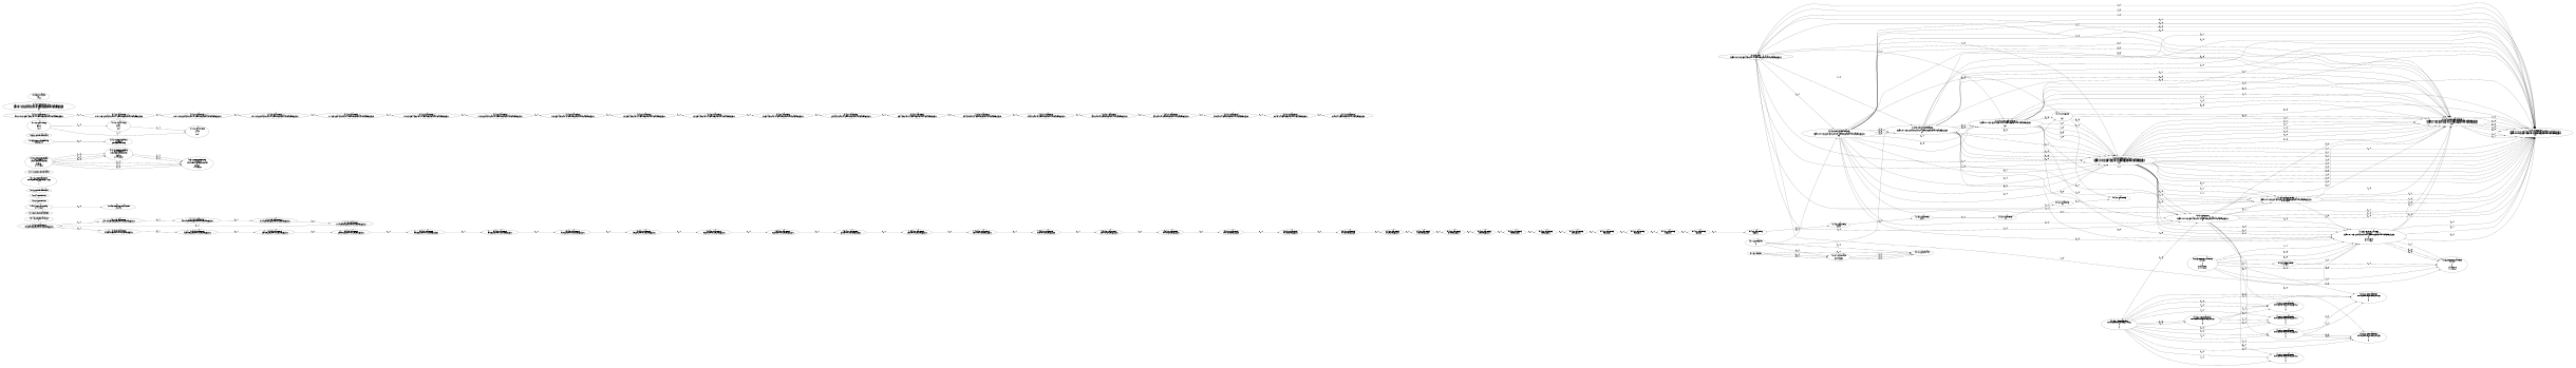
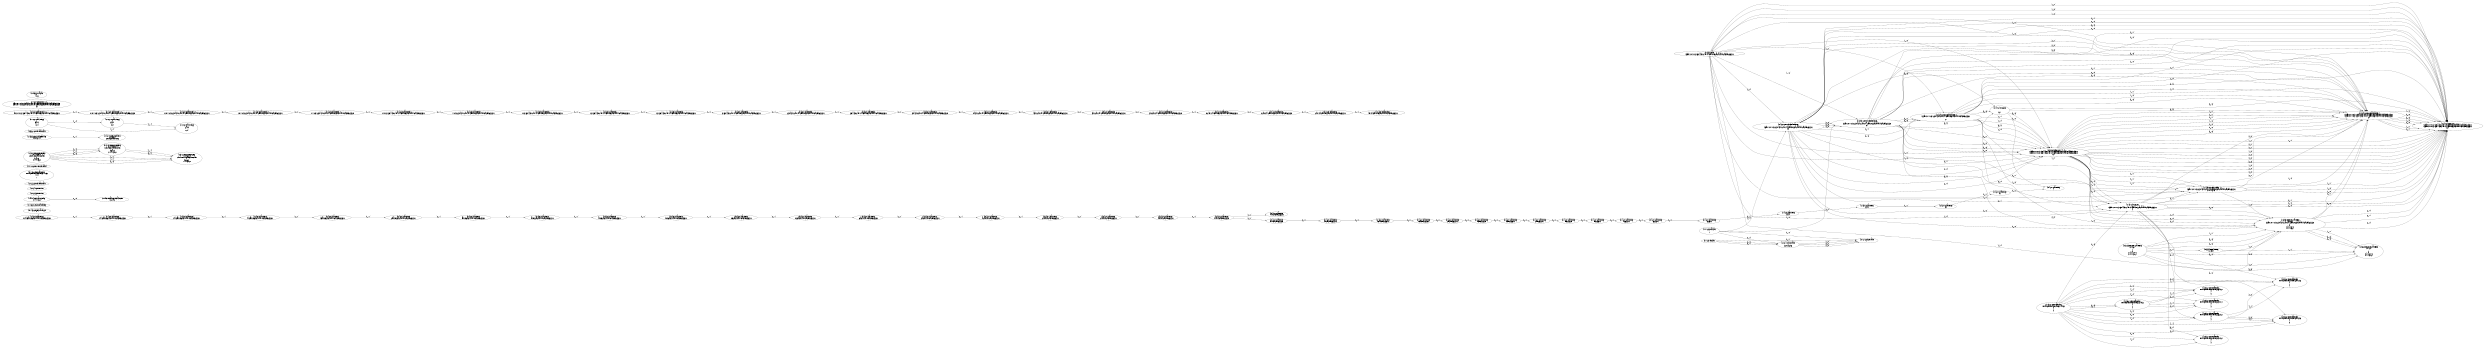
  digraph {
    rankdir=LR
    n1 [label="4275692.main\n735ff072077023765e445b284f072946ffad2e36fa8aba9f1b8f93fef885352c"]
    n2 [label="4214522.GetModuleFileNameA\n0\n735ff072077023765e445b284f072946ffad2e36fa8aba9f1b8f93fef885352c\n261"]
    n3 [label="4215092.GetModuleFileNameA\n0\n735ff072077023765e445b284f072946ffad2e36fa8aba9f1b8f93fef885352c\n261"]
    n4 [label="4214697.GetLongPathNameA\n735ff072077023765e445b284f072946ffad2e36fa8aba9f1b8f93fef885352c\n\n261"]
    n5 [label="4215348.lstrcpynA\n735ff072077023765e445b284f072946ffad2e36fa8aba9f1b8f93fef885352c\n735ff072077023765e445b284f072946ffad2e36fa8aba9f1b8f93fef885352c\n261"]
    n6 [label="4214818.lstrcpynA\n73\n735ff072077023765e445b284f072946ffad2e36fa8aba9f1b8f93fef885352c\n3"]
    n7 [label="4214890.FindFirstFileA\n735ff072077023765e445b284f072946ffad2e36fa8aba9f1b8f93fef885352c\n2147415442"]
    n8 [label="4215255.RegQueryValueExA\n4214527\n735ff072077023765e445b284f072946ffad2e36fa8aba9f1b8f93fef885352c\n0\n0\n2147416070\n2147416064"]
    n9 [label="4214697.GetLongPathNameA\n735ff072077023765e445b284f072946ffad2e36fa8aba9f1b8f93fef885352c\n735ff072077023765e445b284f072946ffad2e36fa8aba9f1b8f93fef885352c\n261"]
    n10 [label="4214718.lstrcpynA\n735ff072077023765e445b284f072946ffad2e36fa8aba9f1b8f93fef885352c\n735ff072077023765e445b284f072946ffad2e36fa8aba9f1b8f93fef885352c\n261"]
    n11 [label="4214718.lstrcpynA\n\n\n261"]
    n12 [label="4215367.GetLocaleInfoA\nretval_GetThreadLocale_32868_32\n3\n\n5"]
    n13 [label="4215367.GetLocaleInfoA\nretval_GetThreadLocale_32902_32\n3\n\n5"]
    n14 [label="4215367.GetLocaleInfoA\nretval_GetThreadLocale_32903_32\n3\n\n5"]
    n15 [label="4215367.GetLocaleInfoA\nretval_GetThreadLocale_32870_32\n3\n\n5"]
    n16 [label="4215285.RegQueryValueExA\n4214527\n\n0\n0\n2147416070\n2147416064"]
    n17 [label="4217857.TlsAlloc\n"]
    n18 [label="4217841.TlsSetValue\n1\n3221258256"]
    n19 [label="4217878.TlsGetValue\n1"]
    n20 [label="4217763.LocalAlloc\n64\n12"]
    n21 [label="4207453.GetKeyboardType\n0"]
    n22 [label="4217603.GetCommandLineA\n"]
    n23 [label="4199114.GetStartupInfoA\n2147417380"]
    n24 [label="4200902.InitializeCriticalSection\n4281796"]
    n25 [label="4217623.GetVersion\n"]
    n26 [label="4217640.GetVersion\n"]
    n27 [label="4217668.GetThreadLocale\n"]
    n28 [label="4217338.GetLocaleInfoA\nretval_GetThreadLocale_32772_32\n4100\n\n7"]
    n29 [label="4217700.GetCurrentThreadId\n"]
    n30 [label="4214607.CharNextA\nc"]
    n31 [label="4215122.RegOpenKeyExA\n2147483649\nSoftware\Borland\Locales\n0\n983065\n2147416080"]
    n32 [label="4215152.RegOpenKeyExA\n2147483650\nSoftware\Borland\Locales\n0\n983065\n2147416080"]
    n33 [label="4215182.RegOpenKeyExA\n2147483649\nSoftware\Borland\Delphi\Locales\n0\n983065\n2147416080"]
    n34 [label="4214653.GetModuleHandleA\nkernel32.dll"]
    n35 [label="4214670.GetProcAddress\n6295592\nGetLongPathNameA"]
    n36 [label="4215255.RegQueryValueExA\n4214527\n\n0\n0\n2147416070\n2147416064"]
    n37 [label="4215319.RegCloseKey\n4214527"]
    n38 [label="4215361.GetThreadLocale\n"]
    n39 [label="4215367.GetLocaleInfoA\nretval_GetThreadLocale_32799_32\n3\n\n5"]
    n40 [label="4215367.GetLocaleInfoA\nretval_GetThreadLocale_32819_32\n3\n\n5"]
    n41 [label="4215367.GetLocaleInfoA\nretval_GetThreadLocale_32839_32\n3\n\n5"]
    n42 [label="4215367.GetLocaleInfoA\nretval_GetThreadLocale_32840_72\n3\n\n5"]
    n43 [label="4217261.LoadStringA\n0\n65502\n\n1024"]
    n44 [label="4217261.LoadStringA\n0\n65501\n\n1024"]
    n45 [label="4217261.LoadStringA\n0\n65499\n\n1024"]
    n46 [label="4214607.CharNextA\nff072077023765e445b284f072946ffad2e36fa8aba9f1b8f93fef885352c"]
    n47 [label="4214607.CharNextA\nf072077023765e445b284f072946ffad2e36fa8aba9f1b8f93fef885352c"]
    n48 [label="4214607.CharNextA\n072077023765e445b284f072946ffad2e36fa8aba9f1b8f93fef885352c"]
    n49 [label="4214607.CharNextA\n72077023765e445b284f072946ffad2e36fa8aba9f1b8f93fef885352c"]
    n50 [label="4214607.CharNextA\n2077023765e445b284f072946ffad2e36fa8aba9f1b8f93fef885352c"]
    n51 [label="4214607.CharNextA\n077023765e445b284f072946ffad2e36fa8aba9f1b8f93fef885352c"]
    n52 [label="4214607.CharNextA\n77023765e445b284f072946ffad2e36fa8aba9f1b8f93fef885352c"]
    n53 [label="4214607.CharNextA\n7023765e445b284f072946ffad2e36fa8aba9f1b8f93fef885352c"]
    n54 [label="4214607.CharNextA\n023765e445b284f072946ffad2e36fa8aba9f1b8f93fef885352c"]
    n55 [label="4214607.CharNextA\n23765e445b284f072946ffad2e36fa8aba9f1b8f93fef885352c"]
    n56 [label="4214607.CharNextA\n3765e445b284f072946ffad2e36fa8aba9f1b8f93fef885352c"]
    n57 [label="4214607.CharNextA\n765e445b284f072946ffad2e36fa8aba9f1b8f93fef885352c"]
    n58 [label="4214607.CharNextA\n65e445b284f072946ffad2e36fa8aba9f1b8f93fef885352c"]
    n59 [label="4214607.CharNextA\n5e445b284f072946ffad2e36fa8aba9f1b8f93fef885352c"]
    n60 [label="4214607.CharNextA\ne445b284f072946ffad2e36fa8aba9f1b8f93fef885352c"]
    n61 [label="4214607.CharNextA\n445b284f072946ffad2e36fa8aba9f1b8f93fef885352c"]
    n62 [label="4214607.CharNextA\n45b284f072946ffad2e36fa8aba9f1b8f93fef885352c"]
    n63 [label="4214607.CharNextA\n5b284f072946ffad2e36fa8aba9f1b8f93fef885352c"]
    n64 [label="4214607.CharNextA\nb284f072946ffad2e36fa8aba9f1b8f93fef885352c"]
    n65 [label="4214607.CharNextA\n284f072946ffad2e36fa8aba9f1b8f93fef885352c"]
    n66 [label="4210607.CharNextA\n84f072946ffad2e36fa8aba9f1b8f93fef885352c"]
    n67 [label="4214607.CharNextA\n4f072946ffad2e36fa8aba9f1b8f93fef885352c"]
-   n68 [label="4214607.CharNextA\nf072946ffad2e36fa8aba9f1b8f93fef885352c"]
    n69 [label="4214607.CharNextA\n072946ffad2e36fa8aba9f1b8f93fef885352c"]
    n70 [label="4214607.CharNextA\n72946ffad2e36fa8aba9f1b8f93fef885352c"]
    n71 [label="4214607.CharNextA\n2946ffad2e36fa8aba9f1b8f93fef885352c"]
    n72 [label="4214607.CharNextA\n946ffad2e36fa8aba9f1b8f93fef885352c"]
    n73 [label="4214607.CharNextA\n46ffad2e36fa8aba9f1b8f93fef885352c"]
    n74 [label="4214607.CharNextA\n6ffad2e36fa8aba9f1b8f93fef885352c"]
    n75 [label="4214607.CharNextA\nffad2e36fa8aba9f1b8f93fef885352c"]
    n76 [label="4214607.CharNextA\nfad2e36fa8aba9f1b8f93fef885352c"]
    n77 [label="4214607.CharNextA\nad2e36fa8aba9f1b8f93fef885352c"]
    n78 [label="4214607.CharNextA\nd2e36fa8aba9f1b8f93fef885352c"]
    n79 [label="4214607.CharNextA\n2e36fa8aba9f1b8f93fef885352c"]
    n80 [label="4214607.CharNextA\ne36fa8aba9f1b8f93fef885352c"]
    n81 [label="4214607.CharNextA\n36fa8aba9f1b8f93fef885352c"]
    n82 [label="4214607.CharNextA\n6fa8aba9f1b8f93fef885352c"]
    n83 [label="4214607.CharNextA\nfa8aba9f1b8f93fef885352c"]
    n84 [label="4214607.CharNextA\na8aba9f1b8f93fef885352c"]
    n85 [label="4214607.CharNextA\n8aba9f1b8f93fef885352c"]
    n86 [label="4214607.CharNextA\naba9f1b8f93fef885352c"]
    n87 [label="4214607.CharNextA\nba9f1b8f93fef285352c"]
    n88 [label="4214607.CharNextA\na9f1b8f93fef885352c"]
    n89 [label="4214607.CharNextA\n9f1b8f93fef885352c"]
    n90 [label="4214607.CharNextA\nf1b8f93fef885352c"]
    n91 [label="4214607.CharNextA\n1b8f93fef885352c"]
    n92 [label="4214607.CharNextA\nb8f93fef885352c"]
    n93 [label="4214607.CharNextA\n8f93fef885352c"]
    n94 [label="4214607.CharNextA\nf93fef885352c"]
    n95 [label="4214607.CharNextA\n93fef885352c"]
    n96 [label="4214607.CharNextA\n3fef885352c"]
    n97 [label="4214607.CharNextA\nfef885352c"]
    n98 [label="4214607.CharNextA\nef885352c"]
    n99 [label="4214607.CharNextA\nf885352c"]
    n100 [label="4214607.CharNextA\n885352c"]
    n101 [label="4214607.CharNextA\n85352c"]
    n102 [label="4214607.CharNextA\n5352c"]
    n103 [label="4214607.CharNextA\n352c"]
    n104 [label="4214607.CharNextA\n52c"]
    n105 [label="4214607.CharNextA\n2c"]
    n106 [label="4214871.lstrcpynA\n5ff072077023765e445b284f072946ffad2e36fa8aba9f1b8f93fef885352c\n5ff072077023765e445b284f072946ffad2e36fa8aba9f1b8f93fef885352c\n63"]
    n107 [label="4200963.LocalAlloc\n0\n4088"]
    n1 -> n2 [label="(1-->2)"]
    n1 -> n3 [label="(1-->2)"]
    n1 -> n4 [label="(1-->1)"]
    n1 -> n5 [label="(1-->1)"]
    n1 -> n5 [label="(1-->2)"]
    n1 -> n5 [label="(1-->0)"]
    n1 -> n6 [label="(1-->2)"]
    n1 -> n7 [label="(1-->1)"]
    n1 -> n8 [label="(1-->2)"]
    n1 -> n9 [label="(1-->1)"]
    n1 -> n9 [label="(1-->2)"]
    n1 -> n10 [label="(1-->1)"]
    n1 -> n10 [label="(1-->2)"]
    n1 -> n10 [label="(1-->0)"]
    n2 -> n3 [label="(2-->2)"]
    n2 -> n3 [label="(3-->3)"]
    n2 -> n3 [label="(0-->0)"]
    n2 -> n4 [label="(2-->1)"]
    n2 -> n4 [label="(3-->3)"]
    n2 -> n5 [label="(2-->1)"]
    n2 -> n5 [label="(2-->2)"]
    n2 -> n5 [label="(3-->3)"]
    n2 -> n5 [label="(2-->0)"]
    n2 -> n6 [label="(2-->2)"]
    n2 -> n7 [label="(2-->1)"]
    n2 -> n8 [label="(2-->2)"]
    n2 -> n9 [label="(2-->1)"]
    n2 -> n9 [label="(2-->2)"]
    n2 -> n9 [label="(3-->3)"]
    n2 -> n10 [label="(2-->1)"]
    n2 -> n10 [label="(2-->2)"]
    n2 -> n10 [label="(3-->3)"]
    n2 -> n10 [label="(2-->0)"]
    n2 -> n11 [label="(3-->3)"]
    n3 -> n4 [label="(2-->1)"]
    n3 -> n4 [label="(3-->3)"]
    n3 -> n5 [label="(2-->1)"]
    n3 -> n5 [label="(2-->2)"]
    n3 -> n5 [label="(3-->3)"]
    n3 -> n5 [label="(2-->0)"]
    n3 -> n6 [label="(2-->2)"]
    n3 -> n7 [label="(2-->1)"]
    n3 -> n8 [label="(2-->2)"]
    n3 -> n9 [label="(2-->1)"]
    n3 -> n9 [label="(2-->2)"]
    n3 -> n9 [label="(3-->3)"]
    n3 -> n10 [label="(2-->1)"]
    n3 -> n10 [label="(2-->2)"]
    n3 -> n10 [label="(3-->3)"]
    n3 -> n10 [label="(2-->0)"]
    n3 -> n11 [label="(3-->3)"]
    n4 -> n5 [label="(1-->1)"]
    n4 -> n5 [label="(1-->2)"]
    n4 -> n5 [label="(3-->3)"]
    n4 -> n5 [label="(1-->0)"]
    n4 -> n6 [label="(1-->2)"]
    n4 -> n7 [label="(1-->1)"]
    n4 -> n8 [label="(1-->2)"]
    n4 -> n9 [label="(1-->1)"]
    n4 -> n9 [label="(1-->2)"]
    n4 -> n9 [label="(3-->3)"]
    n4 -> n10 [label="(1-->1)"]
    n4 -> n10 [label="(1-->2)"]
    n4 -> n10 [label="(3-->3)"]
    n4 -> n10 [label="(1-->0)"]
    n4 -> n11 [label="(3-->3)"]
    n5 -> n6 [label="(1-->2)"]
    n5 -> n6 [label="(2-->2)"]
    n5 -> n6 [label="(0-->2)"]
    n5 -> n7 [label="(1-->1)"]
    n5 -> n7 [label="(2-->1)"]
    n5 -> n7 [label="(0-->1)"]
    n5 -> n8 [label="(1-->2)"]
    n5 -> n8 [label="(2-->2)"]
    n5 -> n8 [label="(0-->2)"]
    n5 -> n9 [label="(1-->1)"]
    n5 -> n9 [label="(2-->1)"]
    n5 -> n9 [label="(0-->1)"]
    n5 -> n9 [label="(1-->2)"]
    n5 -> n9 [label="(2-->2)"]
    n5 -> n9 [label="(0-->2)"]
    n5 -> n9 [label="(3-->3)"]
    n5 -> n10 [label="(1-->1)"]
    n5 -> n10 [label="(2-->1)"]
    n5 -> n10 [label="(0-->1)"]
    n5 -> n10 [label="(1-->2)"]
    n5 -> n10 [label="(2-->2)"]
    n5 -> n10 [label="(0-->2)"]
    n5 -> n10 [label="(3-->3)"]
    n5 -> n10 [label="(1-->0)"]
    n5 -> n10 [label="(2-->0)"]
    n5 -> n10 [label="(0-->0)"]
    n6 -> n7 [label="(2-->1)"]
    n6 -> n8 [label="(2-->2)"]
    n6 -> n9 [label="(2-->1)"]
    n6 -> n9 [label="(2-->2)"]
    n6 -> n10 [label="(2-->1)"]
    n6 -> n10 [label="(2-->2)"]
    n6 -> n10 [label="(2-->0)"]
    n6 -> n12 [label="(3-->2)"]
    n6 -> n13 [label="(3-->2)"]
    n6 -> n14 [label="(3-->2)"]
    n6 -> n15 [label="(3-->2)"]
    n7 -> n8 [label="(1-->2)"]
    n7 -> n9 [label="(1-->1)"]
    n7 -> n9 [label="(1-->2)"]
    n7 -> n10 [label="(1-->1)"]
    n7 -> n10 [label="(1-->2)"]
    n7 -> n10 [label="(1-->0)"]
    n8 -> n9 [label="(2-->1)"]
    n8 -> n9 [label="(2-->2)"]
    n8 -> n10 [label="(2-->1)"]
    n8 -> n10 [label="(2-->2)"]
    n8 -> n10 [label="(2-->0)"]
    n8 -> n16 [label="(1-->1)"]
    n8 -> n16 [label="(5-->5)"]
    n8 -> n16 [label="(6-->6)"]
    n9 -> n10 [label="(1-->1)"]
    n9 -> n10 [label="(2-->1)"]
    n9 -> n10 [label="(1-->2)"]
    n9 -> n10 [label="(2-->2)"]
    n9 -> n10 [label="(3-->3)"]
    n9 -> n10 [label="(1-->0)"]
    n9 -> n10 [label="(2-->0)"]
    n11 -> n5 [label="(3-->3)"]
    n11 -> n9 [label="(3-->3)"]
    n11 -> n10 [label="(3-->3)"]
    n11 -> n30 [label="(0-->0)"]
    n12 -> n13 [label="(2-->2)"]
    n12 -> n13 [label="(4-->4)"]
    n12 -> n14 [label="(2-->2)"]
    n12 -> n14 [label="(4-->4)"]
    n17 -> n18 [label="(0-->1)"]
    n17 -> n18 [label="(0-->0)"]
    n17 -> n19 [label="(0-->1)"]
    n18 -> n19 [label="(1-->1)"]
    n18 -> n19 [label="(0-->1)"]
    n18 -> n19 [label="(2-->0)"]
    n20 -> n2 [label="(1-->0)"]
    n20 -> n3 [label="(1-->0)"]
    n20 -> n18 [label="(0-->2)"]
    n20 -> n19 [label="(0-->0)"]
    n23 -> n24 [label="(0-->0)"]
    n31 -> n32 [label="(2-->2)"]
    n31 -> n32 [label="(4-->4)"]
    n31 -> n32 [label="(5-->5)"]
    n31 -> n33 [label="(1-->1)"]
    n31 -> n33 [label="(4-->4)"]
    n31 -> n33 [label="(5-->5)"]
    n32 -> n33 [label="(4-->4)"]
    n32 -> n33 [label="(5-->5)"]
    n34 -> n35 [label="(0-->1)"]
    n36 -> n8 [label="(1-->1)"]
    n36 -> n8 [label="(5-->5)"]
    n36 -> n8 [label="(6-->6)"]
    n36 -> n16 [label="(1-->1)"]
    n36 -> n16 [label="(5-->5)"]
    n36 -> n16 [label="(6-->6)"]
    n36 -> n37 [label="(1-->1)"]
    n37 -> n8 [label="(1-->1)"]
    n37 -> n16 [label="(1-->1)"]
    n39 -> n6 [label="(2-->3)"]
    n39 -> n12 [label="(2-->2)"]
    n39 -> n12 [label="(4-->4)"]
    n39 -> n13 [label="(2-->2)"]
    n39 -> n13 [label="(4-->4)"]
    n39 -> n14 [label="(2-->2)"]
    n39 -> n14 [label="(4-->4)"]
    n39 -> n15 [label="(2-->2)"]
    n39 -> n15 [label="(4-->4)"]
    n39 -> n40 [label="(2-->2)"]
    n39 -> n40 [label="(4-->4)"]
    n39 -> n41 [label="(2-->2)"]
    n39 -> n41 [label="(4-->4)"]
    n39 -> n42 [label="(2-->2)"]
    n39 -> n42 [label="(4-->4)"]
    n40 -> n41 [label="(2-->2)"]
    n40 -> n41 [label="(4-->4)"]
    n40 -> n42 [label="(2-->2)"]
    n40 -> n42 [label="(4-->4)"]
    n43 -> n44 [label="(4-->4)"]
    n43 -> n45 [label="(4-->4)"]
    n44 -> n45 [label="(4-->4)"]
    n46 -> n47 [label="(0-->1)"]
    n47 -> n48 [label="(0-->1)"]
    n48 -> n49 [label="(0-->1)"]
    n49 -> n50 [label="(0-->1)"]
    n50 -> n51 [label="(0-->1)"]
    n51 -> n52 [label="(0-->1)"]
    n52 -> n53 [label="(0-->1)"]
    n53 -> n54 [label="(0-->1)"]
    n54 -> n55 [label="(0-->1)"]
    n55 -> n56 [label="(0-->1)"]
    n56 -> n57 [label="(0-->1)"]
    n57 -> n58 [label="(0-->1)"]
    n58 -> n59 [label="(0-->1)"]
    n59 -> n60 [label="(0-->1)"]
    n60 -> n61 [label="(0-->1)"]
    n61 -> n62 [label="(0-->1)"]
    n62 -> n63 [label="(0-->1)"]
    n63 -> n64 [label="(0-->1)"]
    n64 -> n65 [label="(0-->1)"]
-   n70 -> n66 [label="(0-->1)"]
+   n65 -> n66 [label="(0-->1)"]
    n66 -> n67 [label="(0-->1)"]
-   n67 -> n68 [label="(0-->1)"]
-   n68 -> n69 [label="(0-->1)"]
    n69 -> n70 [label="(0-->1)"]
    n70 -> n71 [label="(0-->1)"]
    n71 -> n72 [label="(0-->1)"]
    n72 -> n73 [label="(0-->1)"]
    n73 -> n74 [label="(0-->1)"]
    n74 -> n75 [label="(0-->1)"]
    n75 -> n76 [label="(0-->1)"]
    n76 -> n77 [label="(0-->1)"]
    n77 -> n78 [label="(0-->1)"]
    n78 -> n79 [label="(0-->1)"]
    n79 -> n80 [label="(0-->1)"]
    n80 -> n81 [label="(0-->1)"]
    n81 -> n82 [label="(0-->1)"]
    n82 -> n83 [label="(0-->1)"]
    n83 -> n84 [label="(0-->1)"]
    n84 -> n85 [label="(0-->1)"]
    n85 -> n86 [label="(0-->1)"]
    n86 -> n87 [label="(0-->1)"]
    n87 -> n88 [label="(0-->1)"]
-   n88 -> n89 [label="(0-->1)"]
+   n87 -> n89 [label="(0-->1)"]
    n89 -> n90 [label="(0-->1)"]
    n90 -> n91 [label="(0-->1)"]
    n91 -> n92 [label="(0-->1)"]
    n92 -> n93 [label="(0-->1)"]
    n93 -> n94 [label="(0-->1)"]
    n94 -> n95 [label="(0-->1)"]
    n95 -> n96 [label="(0-->1)"]
    n96 -> n97 [label="(0-->1)"]
    n97 -> n98 [label="(0-->1)"]
    n98 -> n99 [label="(0-->1)"]
    n99 -> n100 [label="(0-->1)"]
    n100 -> n101 [label="(0-->1)"]
    n101 -> n102 [label="(0-->1)"]
    n102 -> n103 [label="(0-->1)"]
    n103 -> n104 [label="(0-->1)"]
    n104 -> n105 [label="(0-->1)"]
    n105 -> n30 [label="(0-->1)"]
  }
